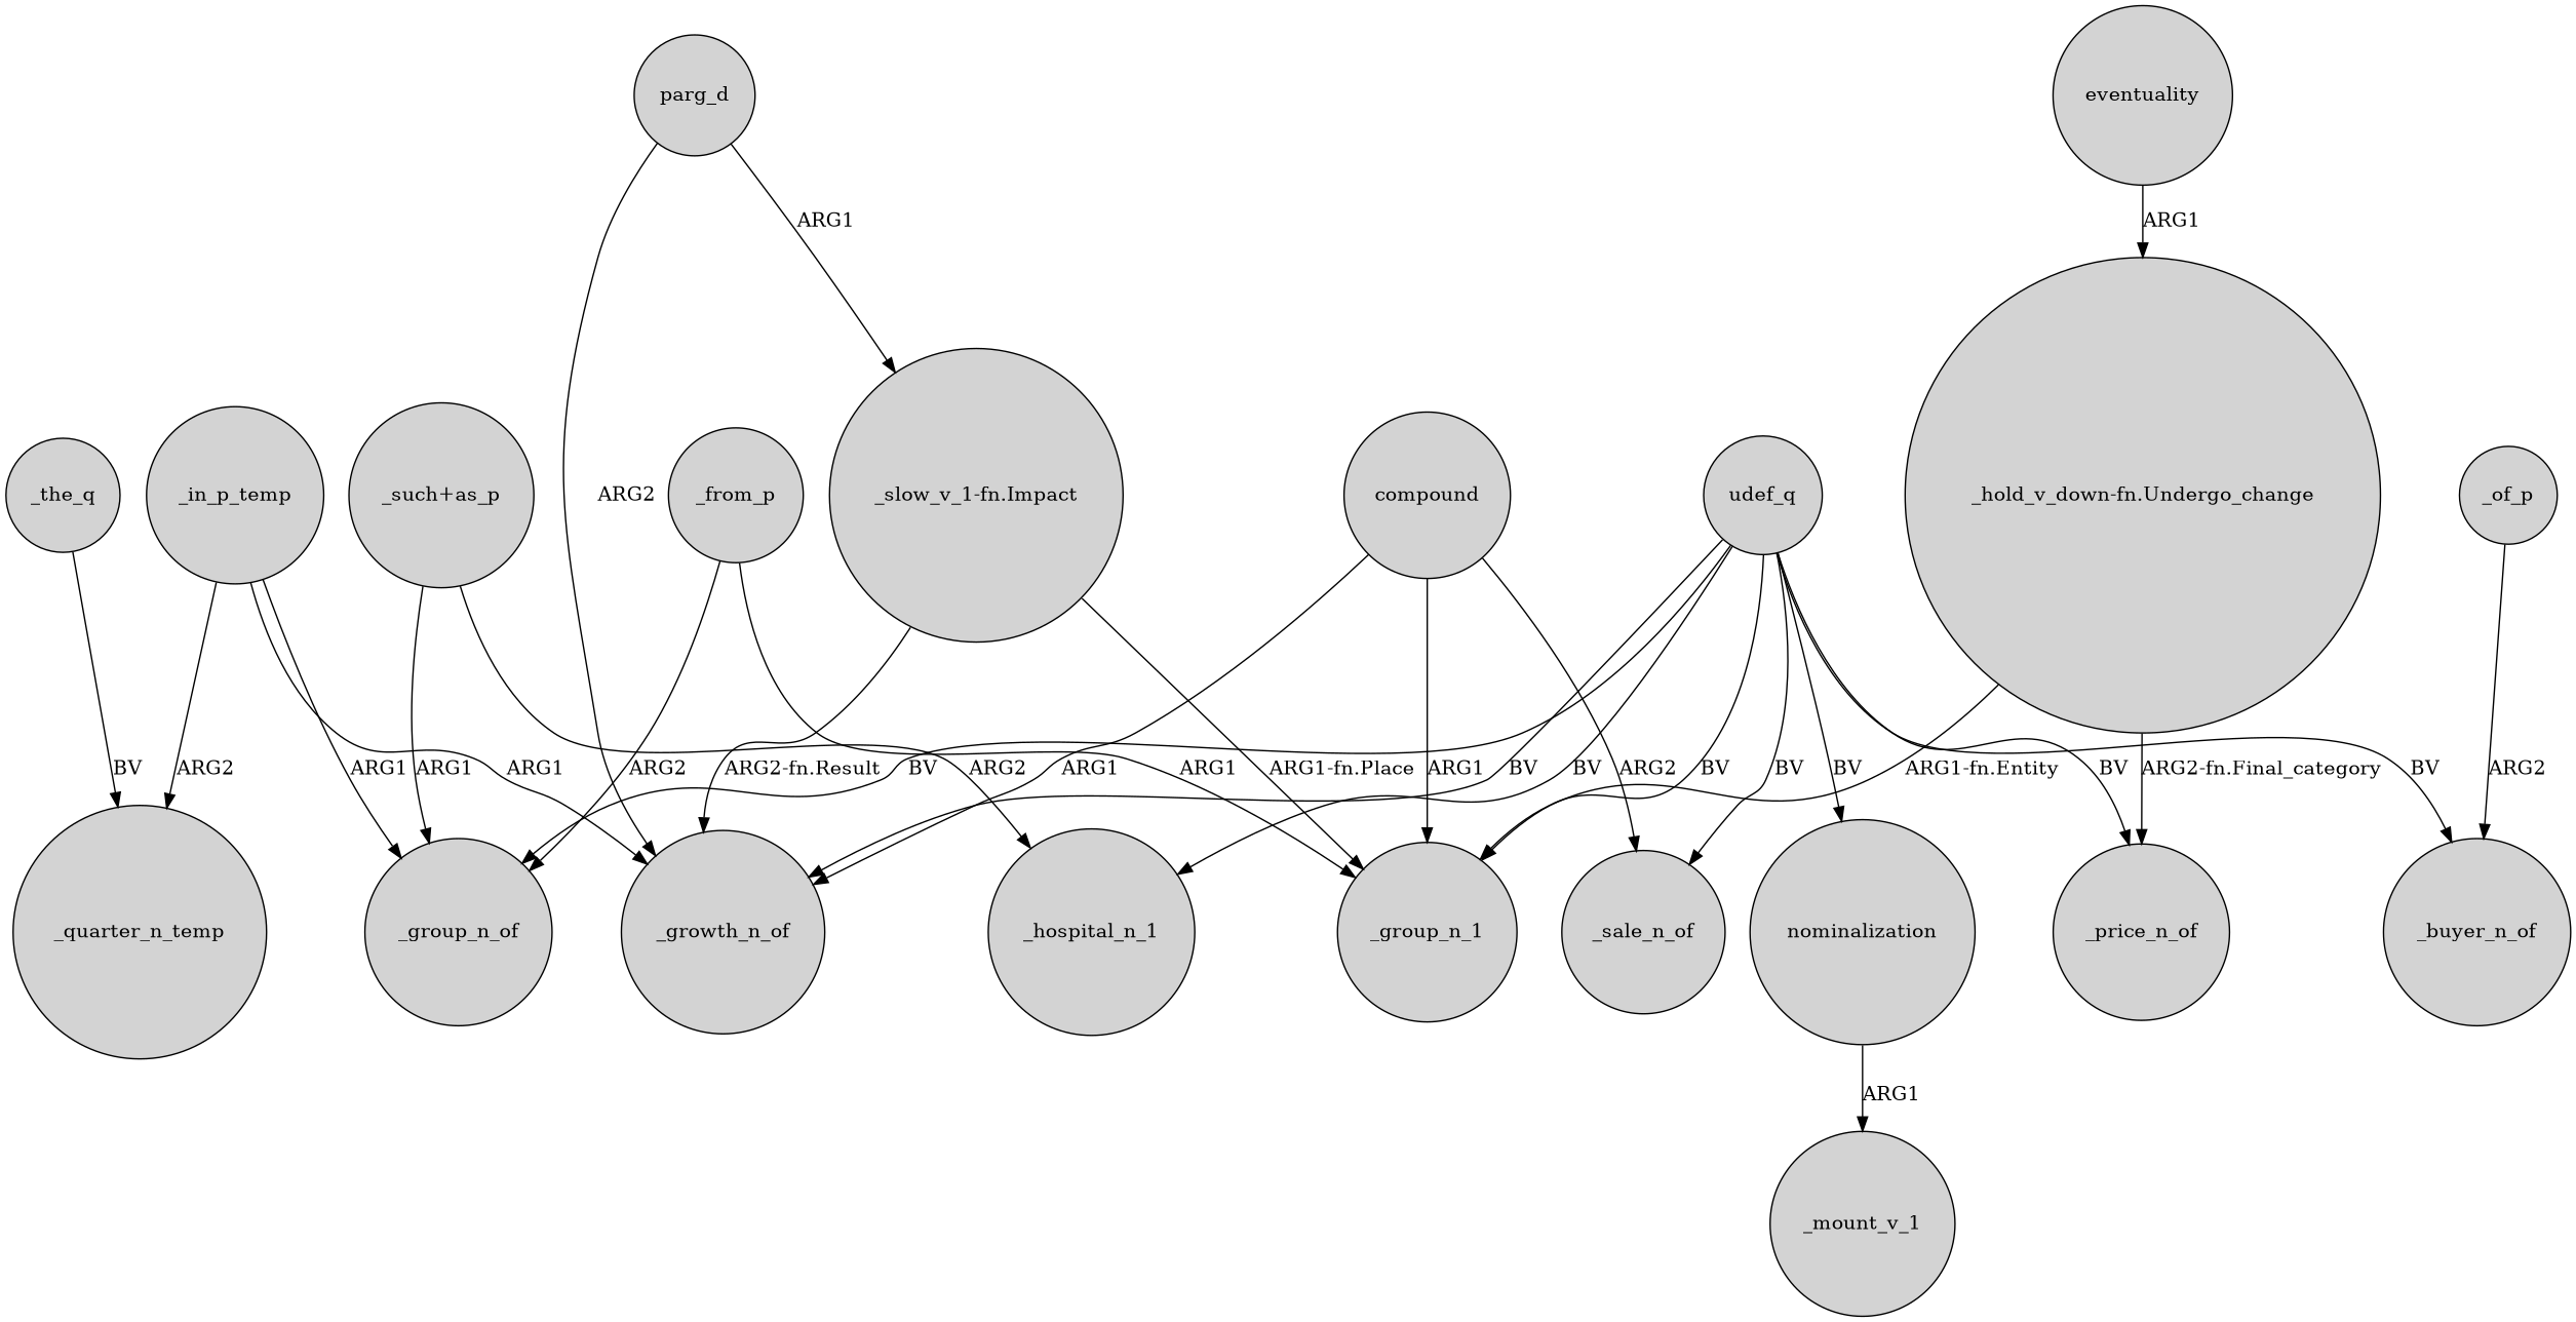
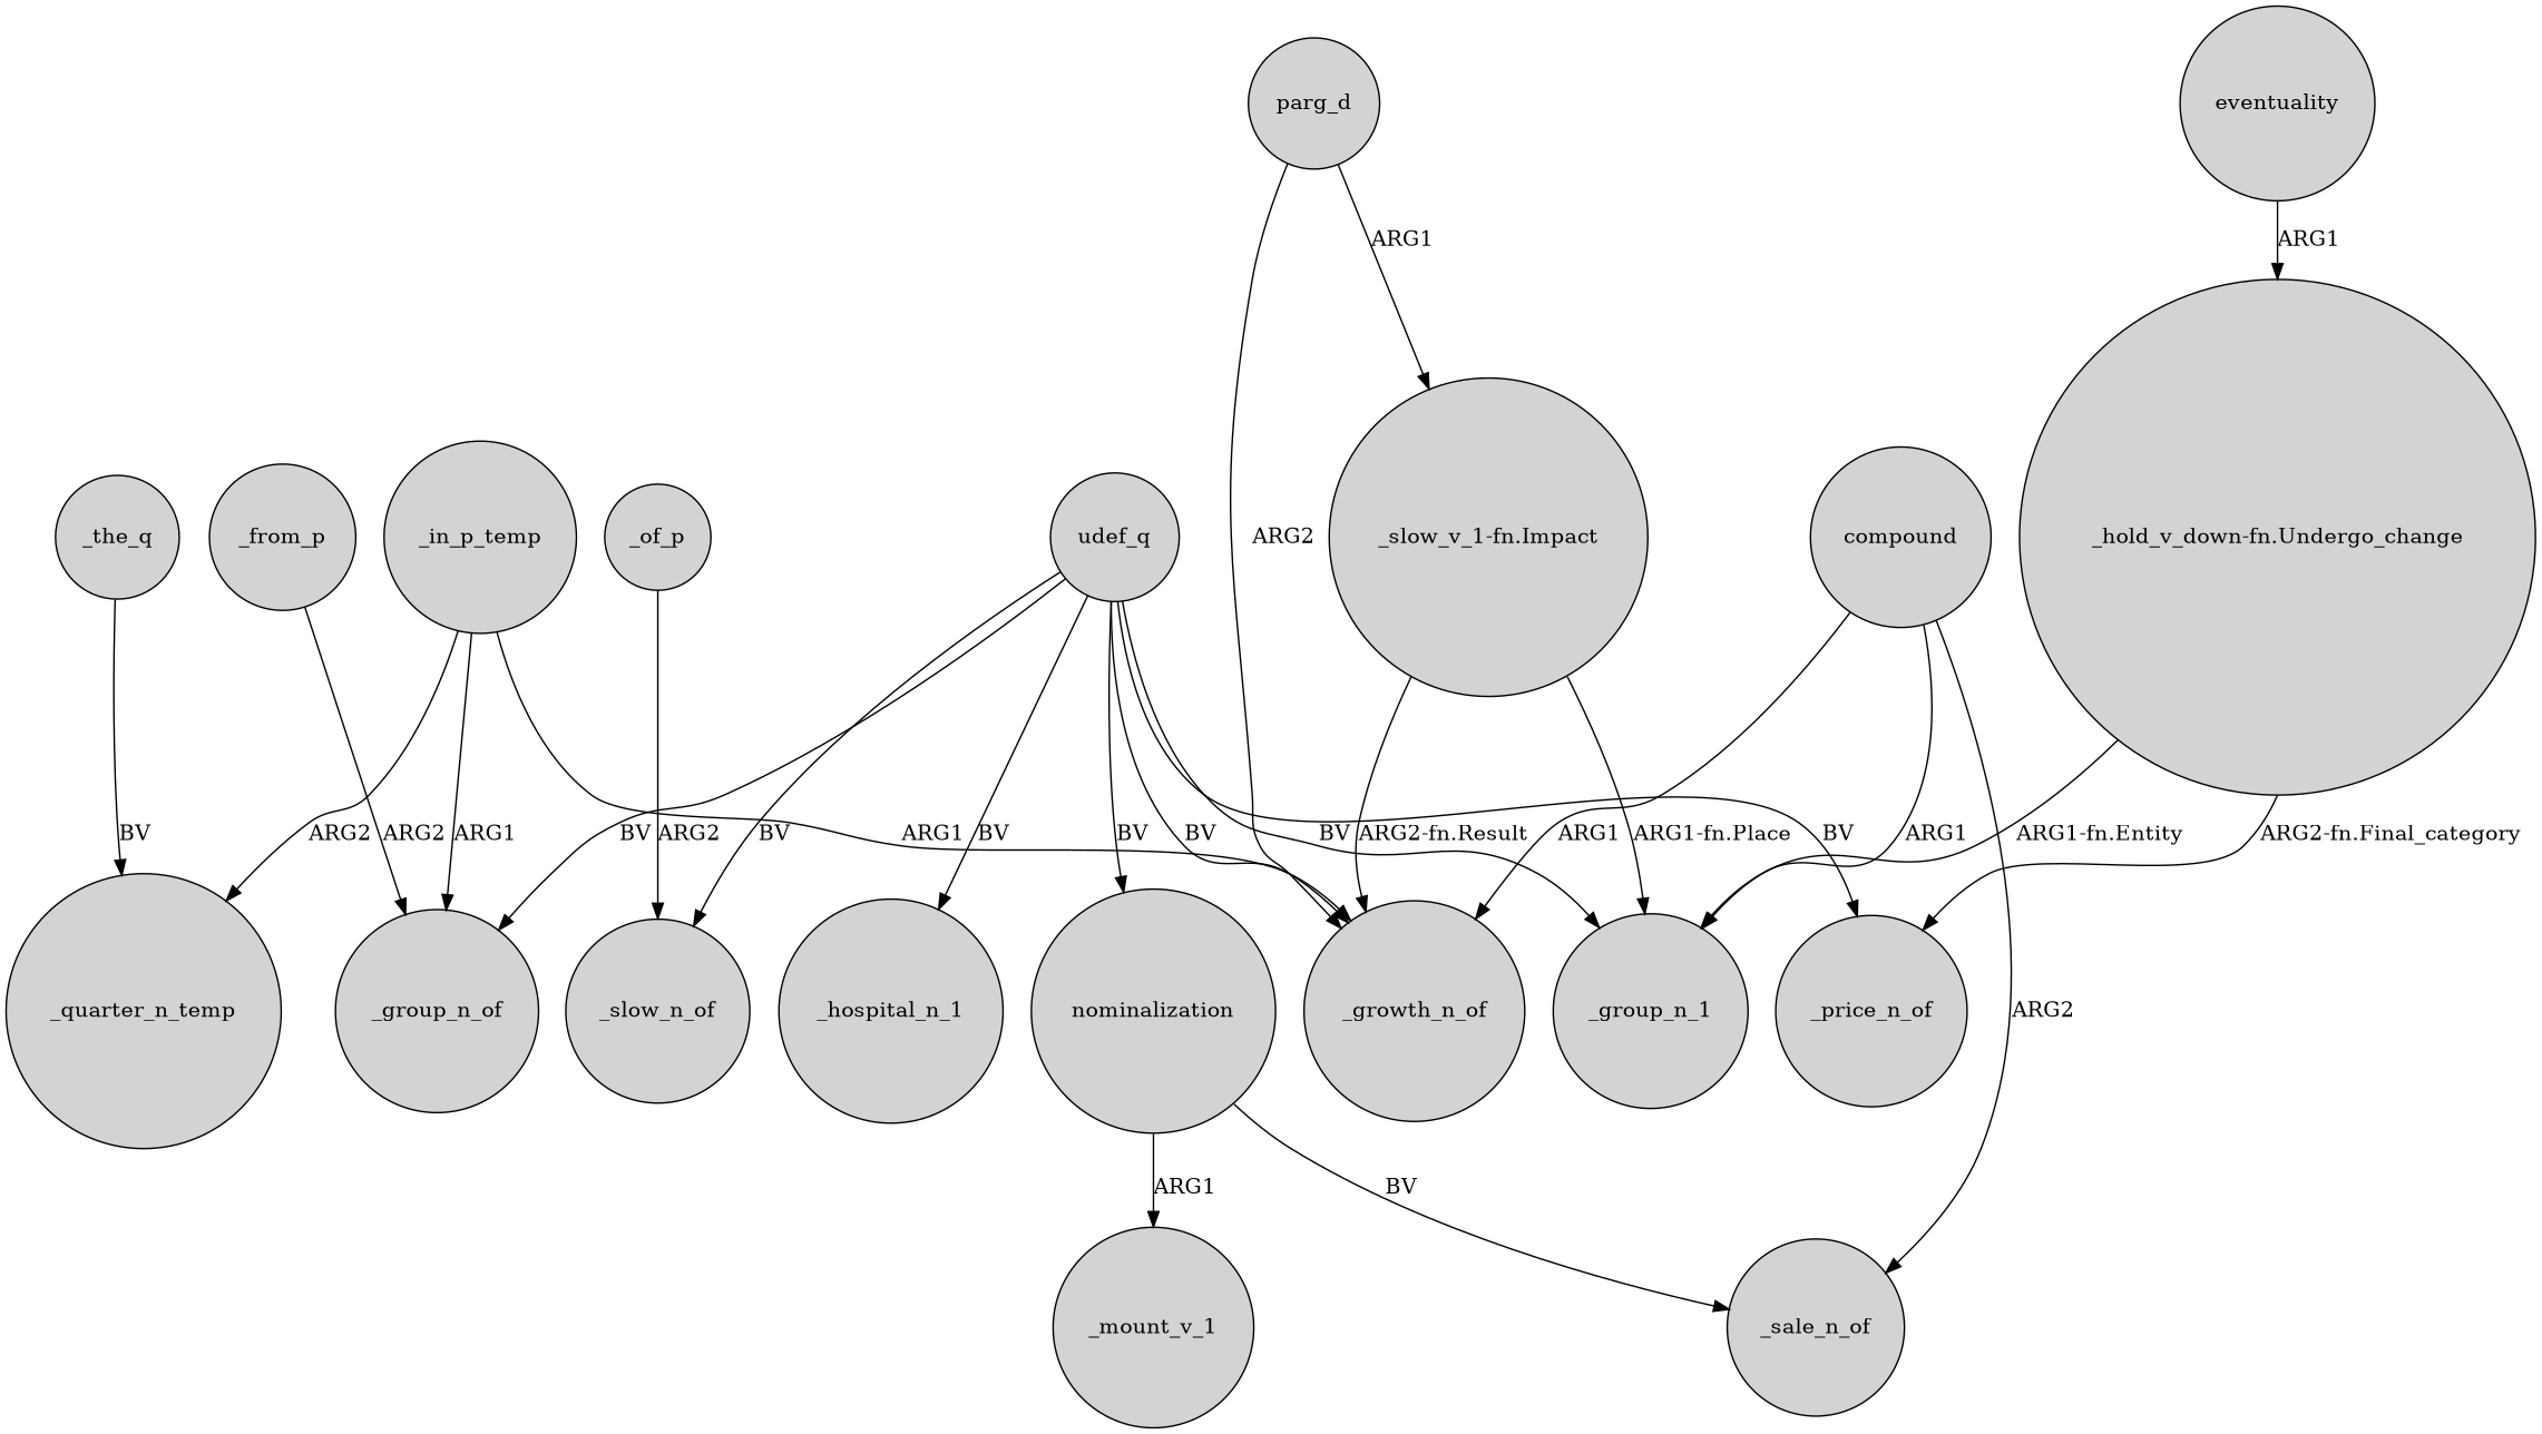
  digraph {
    node [shape=circle style=filled]
    _in_p_temp
    _quarter_n_temp
    _growth_n_of
    _group_n_of
    udef_q
-   _buyer_n_of
+   _buyer_n_of [label=_slow_n_of]
    _hospital_n_1
    _price_n_of
    nominalization
    n10 [label=_group_n_1]
    _sale_n_of
    _mount_v_1
    parg_d
    "_slow_v_1-fn.Impact"
-   "_such+as_p"
    _the_q
    _from_p
    "_hold_v_down-fn.Undergo_change"
    compound
    _of_p
    eventuality
    _in_p_temp -> _quarter_n_temp [label=ARG2]
    _in_p_temp -> _growth_n_of [label=ARG1]
    _in_p_temp -> _group_n_of [label=ARG1]
    udef_q -> _growth_n_of [label=BV]
    udef_q -> _group_n_of [label=BV]
    udef_q -> _buyer_n_of [label=BV]
    udef_q -> _hospital_n_1 [label=BV]
    udef_q -> _price_n_of [label=BV]
    udef_q -> nominalization [label=BV]
    udef_q -> n10 [label=BV]
-   udef_q -> _sale_n_of [label=BV]
+   nominalization -> _sale_n_of [label=BV]
    nominalization -> _mount_v_1 [label=ARG1]
    parg_d -> _growth_n_of [label=ARG2]
    parg_d -> "_slow_v_1-fn.Impact" [label=ARG1]
    "_slow_v_1-fn.Impact" -> _growth_n_of [label="ARG2-fn.Result"]
    "_slow_v_1-fn.Impact" -> n10 [label="ARG1-fn.Place"]
-   "_such+as_p" -> _group_n_of [label=ARG1]
-   "_such+as_p" -> _hospital_n_1 [label=ARG2]
    _the_q -> _quarter_n_temp [label=BV]
    _from_p -> _group_n_of [label=ARG2]
-   _from_p -> n10 [label=ARG1]
    "_hold_v_down-fn.Undergo_change" -> _price_n_of [label="ARG2-fn.Final_category"]
    "_hold_v_down-fn.Undergo_change" -> n10 [label="ARG1-fn.Entity"]
    compound -> _growth_n_of [label=ARG1]
    compound -> n10 [label=ARG1]
    compound -> _sale_n_of [label=ARG2]
    _of_p -> _buyer_n_of [label=ARG2]
    eventuality -> "_hold_v_down-fn.Undergo_change" [label=ARG1]
  }
